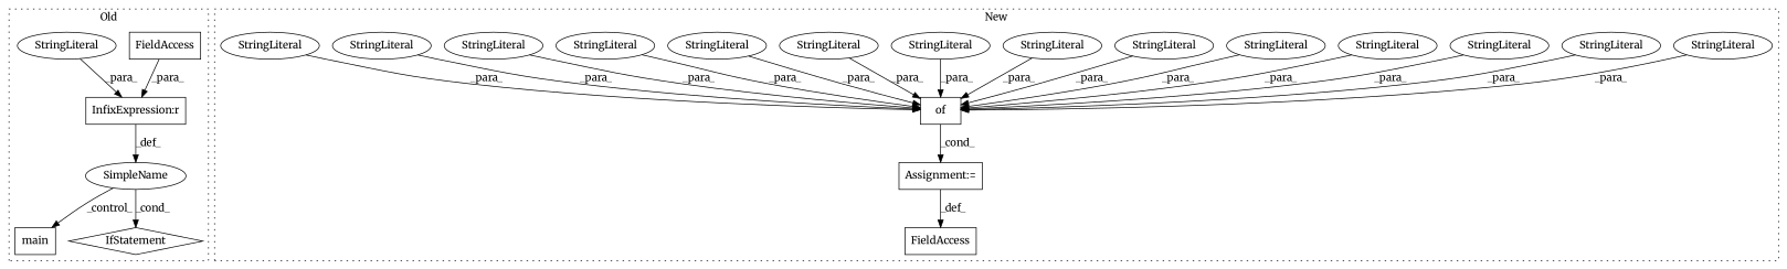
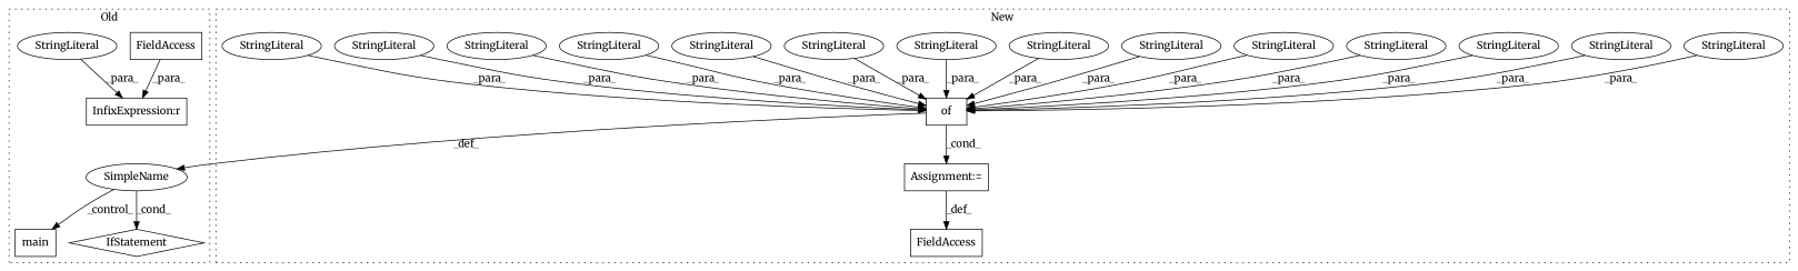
  digraph {
    fontname=Merriweather
    node [a=45 fontname=Merriweather l=10 shape=ellipse]
    edge [fontname=Merriweather]
    n1 [a=32 l=6 label=main s=6279 shape=box]
    n2 [a=25 l="4,2" label=IfStatement s="6243,6269" shape=diamond]
    n3 [a=42 label=SimpleName l=""]
    n4 [a=27 l=4 label="InfixExpression:r" s=6255 shape=box]
    n5 [a=22 l=8 label=FieldAccess s=6247 shape=box]
    n6 [label=StringLiteral s=6259]
    n7 [a=32 l="3,1" label=of s="3571,3839" shape=box]
    n8 [l=20 label=StringLiteral s=3713]
    n9 [a=7 l=1 label="Assignment:=" s=3566 shape=box]
    n10 [l=20 label=StringLiteral s=3615]
    n11 [a=22 l=15 label=FieldAccess s=3551 shape=box]
    n12 [l=9 label=StringLiteral s=3574]
    n13 [l=7 label=StringLiteral s=3734]
    n14 [label=StringLiteral s=3636]
    n15 [label=StringLiteral s=3673]
    n16 [l=25 label=StringLiteral s=3777]
    n17 [l=25 label=StringLiteral s=3814]
    n18 [l=20 label=StringLiteral s=3584]
    n19 [label=StringLiteral s=3803]
    n20 [l=7 label=StringLiteral s=3705]
    n21 [l=25 label=StringLiteral s=3742]
    n22 [l=9 label=StringLiteral s=3605]
    n23 [l=8 label=StringLiteral s=3768]
    subgraph cluster_1 {
      label=Old
      style=dotted
      n1
      n2
      n3
      n4
      n5
      n6
    }
    subgraph cluster_2 {
      label=New
      style=dotted
      n7
      n8
      n9
      n10
      n11
      n12
      n13
      n14
      n15
      n16
      n17
      n18
      n19
      n20
      n21
      n22
      n23
    }
    n3 -> n1 [label=_control_]
    n3 -> n2 [label=_cond_]
-   n4 -> n3 [label=_def_]
+   n7 -> n3 [label=_def_]
    n5 -> n4 [label=_para_]
    n6 -> n4 [label=_para_]
    n7 -> n9 [label=_cond_]
    n8 -> n7 [label=_para_]
    n9 -> n11 [label=_def_]
    n10 -> n7 [label=_para_]
    n12 -> n7 [label=_para_]
    n13 -> n7 [label=_para_]
    n14 -> n7 [label=_para_]
    n15 -> n7 [label=_para_]
    n16 -> n7 [label=_para_]
    n17 -> n7 [label=_para_]
    n18 -> n7 [label=_para_]
    n19 -> n7 [label=_para_]
    n20 -> n7 [label=_para_]
    n21 -> n7 [label=_para_]
    n22 -> n7 [label=_para_]
    n23 -> n7 [label=_para_]
  }
